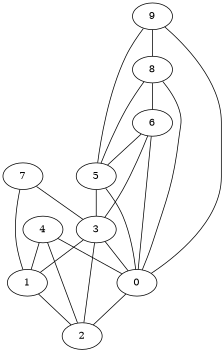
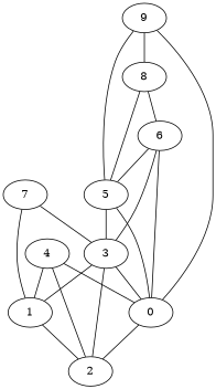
  graph {
    n1 [label=0]
    n2 [label=2]
    n3 [label=1]
    n4 [label=3]
    n5 [label=4]
    n6 [label=5]
    n7 [label=6]
    n8 [label=7]
    n9 [label=8]
    n10 [label=9]
    n1 -- n2
    n3 -- n2
    n4 -- n1
    n4 -- n2
    n4 -- n3
    n5 -- n1
    n5 -- n2
    n5 -- n3
    n6 -- n1
    n6 -- n4
    n7 -- n1
    n7 -- n4
    n7 -- n6
    n8 -- n3
    n8 -- n4
-   n9 -- n1
    n9 -- n6
    n9 -- n7
    n10 -- n1
    n10 -- n6
    n10 -- n9
  }
